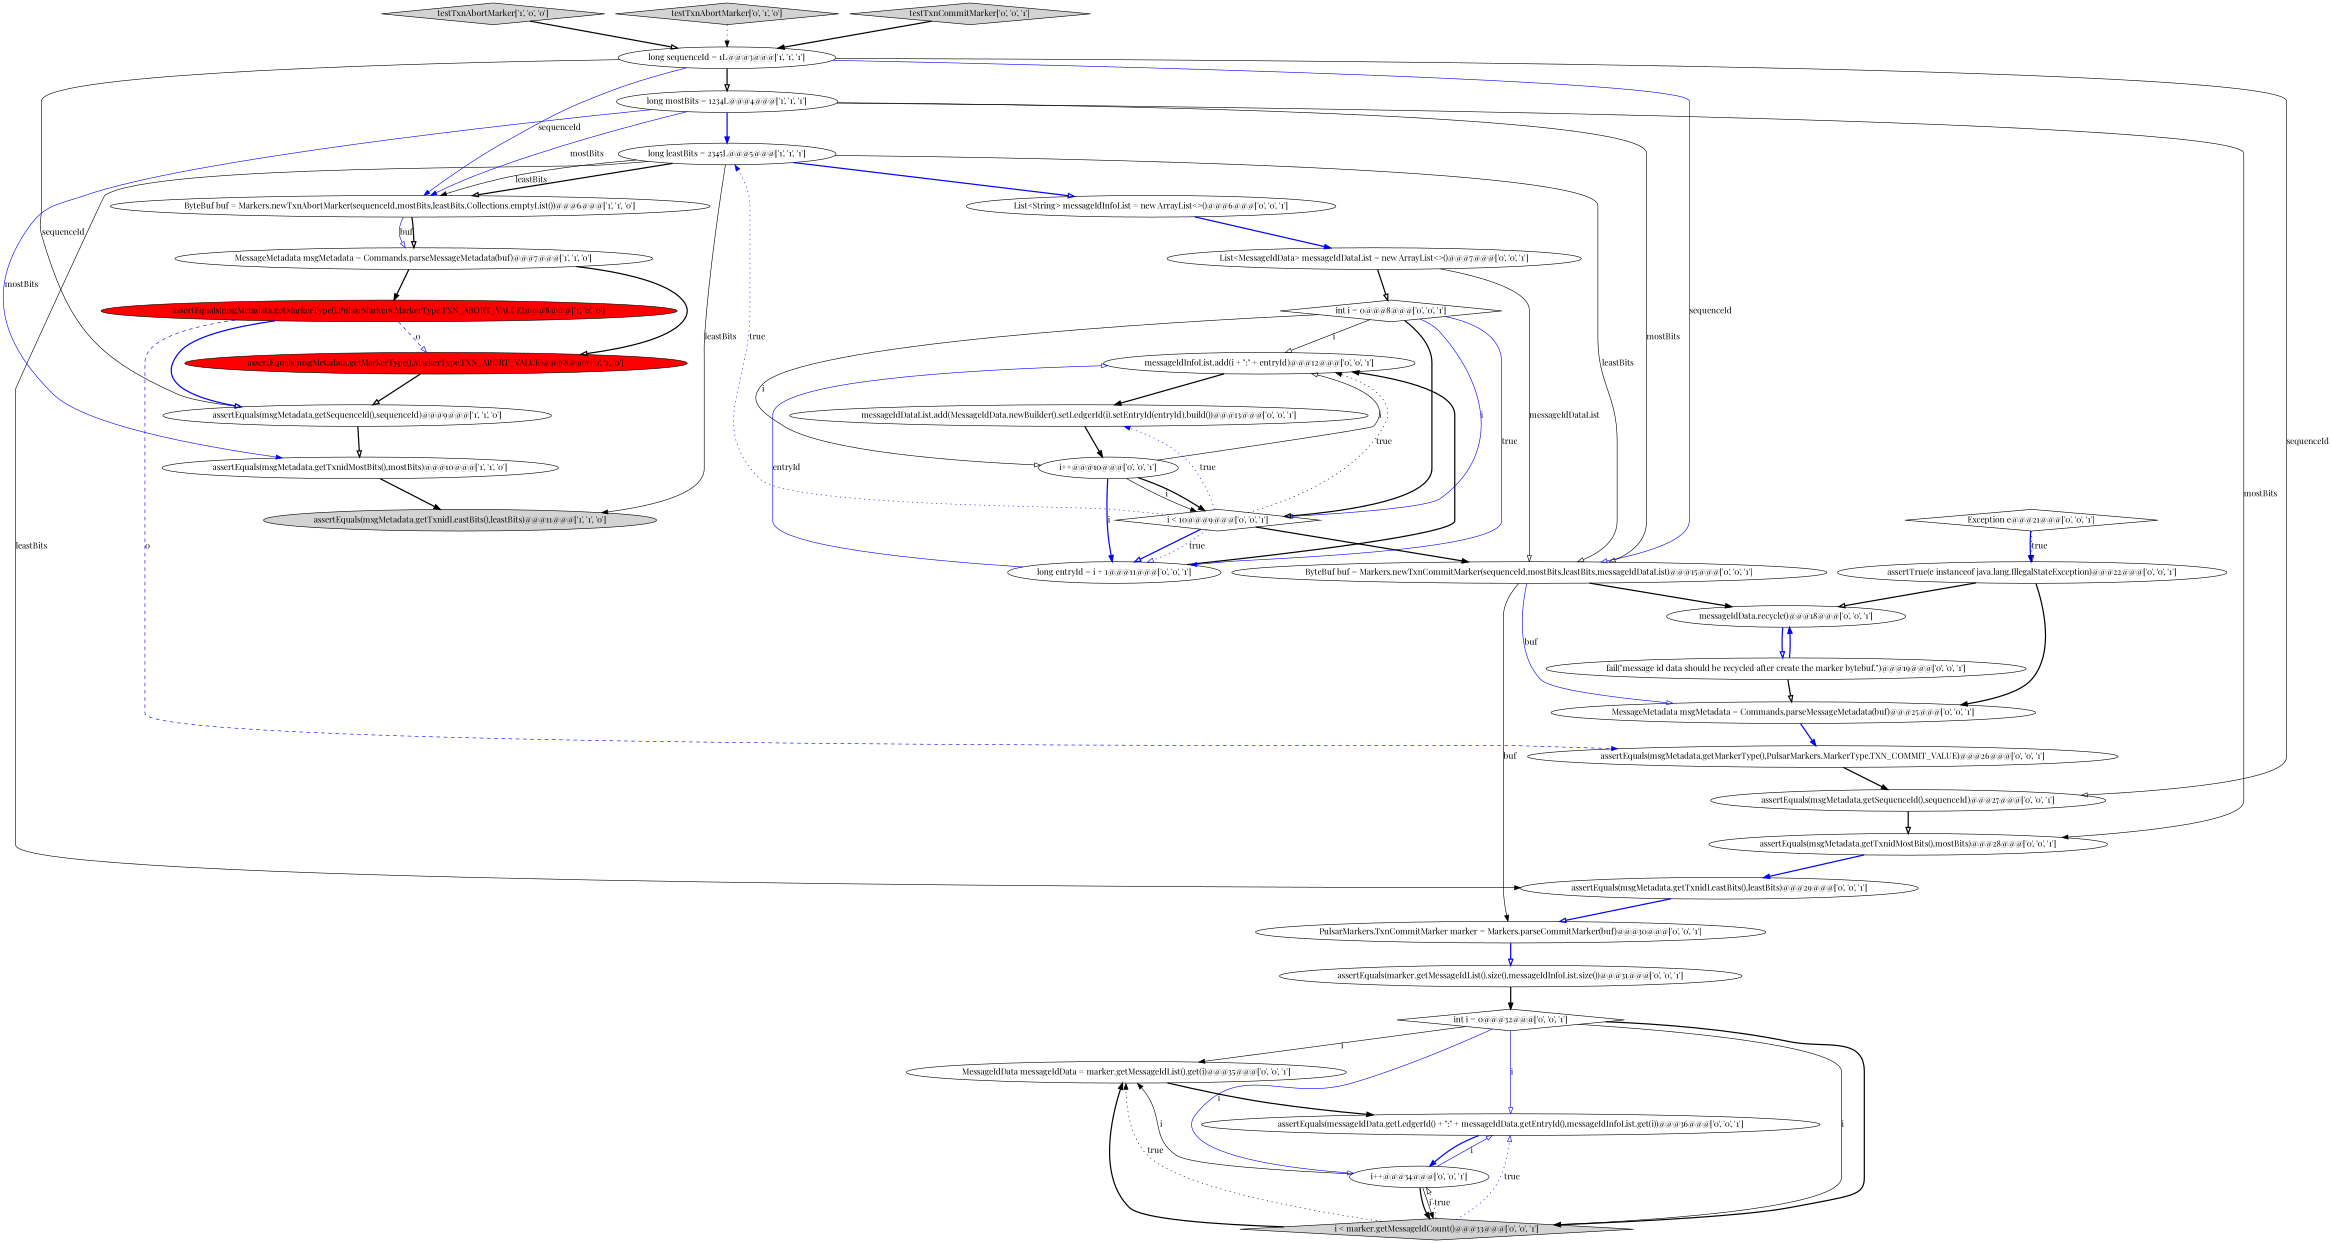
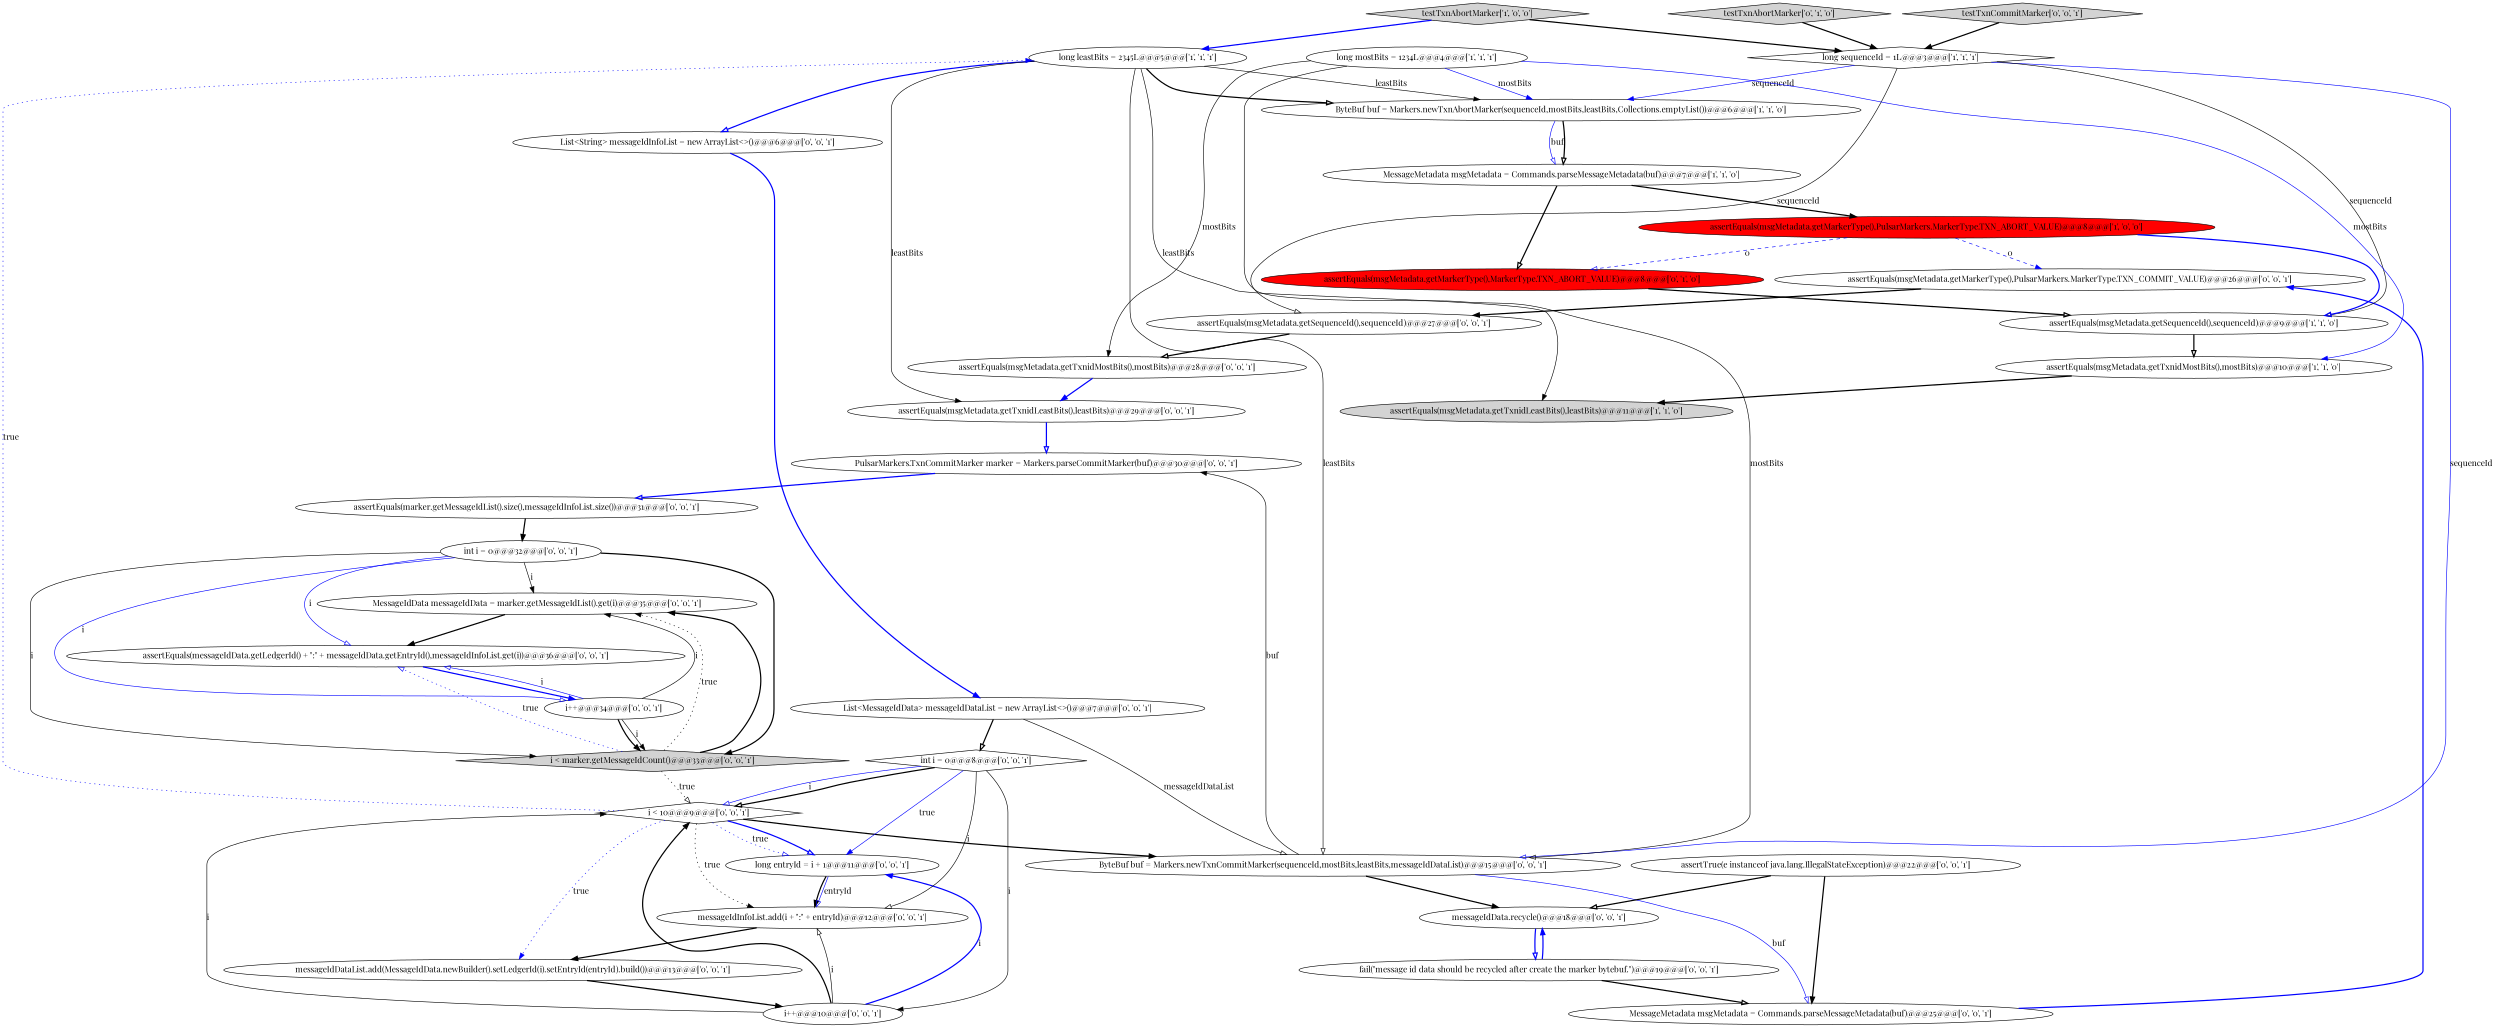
  digraph {
    fontname="Playfair Display"
    node [fillcolor=white fontname="Playfair Display" shape=ellipse style=filled]
    edge [arrowhead=normal color=black fontname="Playfair Display" style=bold]
    n1 [label="long leastBits = 2345L@@@5@@@['1', '1', '1']"]
    n2 [fillcolor=lightgray label="assertEquals(msgMetadata.getTxnidLeastBits(),leastBits)@@@11@@@['1', '1', '0']"]
    n3 [label="ByteBuf buf = Markers.newTxnAbortMarker(sequenceId,mostBits,leastBits,Collections.emptyList())@@@6@@@['1', '1', '0']"]
    n4 [label="List<String> messageIdInfoList = new ArrayList<>()@@@6@@@['0', '0', '1']"]
    n5 [label="ByteBuf buf = Markers.newTxnCommitMarker(sequenceId,mostBits,leastBits,messageIdDataList)@@@15@@@['0', '0', '1']"]
    n6 [label="assertEquals(msgMetadata.getTxnidLeastBits(),leastBits)@@@29@@@['0', '0', '1']"]
    n7 [label="MessageMetadata msgMetadata = Commands.parseMessageMetadata(buf)@@@7@@@['1', '1', '0']"]
    n8 [label="List<MessageIdData> messageIdDataList = new ArrayList<>()@@@7@@@['0', '0', '1']"]
    n9 [label="MessageMetadata msgMetadata = Commands.parseMessageMetadata(buf)@@@25@@@['0', '0', '1']"]
    n10 [label="messageIdData.recycle()@@@18@@@['0', '0', '1']"]
    n11 [label="PulsarMarkers.TxnCommitMarker marker = Markers.parseCommitMarker(buf)@@@30@@@['0', '0', '1']"]
-   n12 [label="int i = 0@@@32@@@['0', '0', '1']" shape=diamond]
+   n12 [label="int i = 0@@@32@@@['0', '0', '1']"]
    n13 [label="MessageIdData messageIdData = marker.getMessageIdList().get(i)@@@35@@@['0', '0', '1']"]
    n14 [label="assertEquals(messageIdData.getLedgerId() + \":\" + messageIdData.getEntryId(),messageIdInfoList.get(i))@@@36@@@['0', '0', '1']"]
    n15 [fillcolor=lightgray label="i < marker.getMessageIdCount()@@@33@@@['0', '0', '1']" shape=diamond]
    n16 [label="i++@@@34@@@['0', '0', '1']"]
    n17 [fillcolor=lightgray label="testTxnAbortMarker['1', '0', '0']" shape=diamond]
-   n18 [label="long sequenceId = 1L@@@3@@@['1', '1', '1']"]
+   n18 [label="long sequenceId = 1L@@@3@@@['1', '1', '1']" shape=diamond]
    n19 [label="assertEquals(msgMetadata.getSequenceId(),sequenceId)@@@27@@@['0', '0', '1']"]
    n20 [label="assertEquals(msgMetadata.getSequenceId(),sequenceId)@@@9@@@['1', '1', '0']"]
    n21 [label="long mostBits = 1234L@@@4@@@['1', '1', '1']"]
-   n22 [label="Exception e@@@21@@@['0', '0', '1']" shape=diamond]
    n23 [label="assertTrue(e instanceof java.lang.IllegalStateException)@@@22@@@['0', '0', '1']"]
    n24 [fillcolor=lightgray label="testTxnAbortMarker['0', '1', '0']" shape=diamond]
    n25 [label="assertEquals(msgMetadata.getTxnidMostBits(),mostBits)@@@28@@@['0', '0', '1']"]
    n26 [label="assertEquals(marker.getMessageIdList().size(),messageIdInfoList.size())@@@31@@@['0', '0', '1']"]
    n27 [label="messageIdInfoList.add(i + \":\" + entryId)@@@12@@@['0', '0', '1']"]
    n28 [label="messageIdDataList.add(MessageIdData.newBuilder().setLedgerId(i).setEntryId(entryId).build())@@@13@@@['0', '0', '1']"]
    n29 [label="i++@@@10@@@['0', '0', '1']"]
    n30 [label="i < 10@@@9@@@['0', '0', '1']" shape=diamond]
    n31 [label="long entryId = i + 1@@@11@@@['0', '0', '1']"]
    n32 [label="assertEquals(msgMetadata.getMarkerType(),PulsarMarkers.MarkerType.TXN_COMMIT_VALUE)@@@26@@@['0', '0', '1']"]
    n33 [label="assertEquals(msgMetadata.getTxnidMostBits(),mostBits)@@@10@@@['1', '1', '0']"]
    n34 [fillcolor=lightgray label="testTxnCommitMarker['0', '0', '1']" shape=diamond]
    n35 [label="fail(\"message id data should be recycled after create the marker bytebuf.\")@@@19@@@['0', '0', '1']"]
    n36 [fillcolor=red label="assertEquals(msgMetadata.getMarkerType(),PulsarMarkers.MarkerType.TXN_ABORT_VALUE)@@@8@@@['1', '0', '0']"]
    n37 [fillcolor=red label="assertEquals(msgMetadata.getMarkerType(),MarkerType.TXN_ABORT_VALUE)@@@8@@@['0', '1', '0']"]
    n38 [label="int i = 0@@@8@@@['0', '0', '1']" shape=diamond]
    n1 -> n2 [label=leastBits style=solid]
    n1 -> n3 [arrowhead=onormal]
    n1 -> n3 [label=leastBits style=solid]
    n1 -> n4 [arrowhead=onormal color=blue]
    n1 -> n5 [arrowhead=onormal label=leastBits style=solid]
    n1 -> n6 [label=leastBits style=solid]
    n3 -> n7 [arrowhead=onormal color=blue label=buf style=solid]
    n3 -> n7 [arrowhead=onormal]
    n4 -> n8 [color=blue]
    n5 -> n9 [arrowhead=onormal color=blue label=buf style=solid]
    n5 -> n10
    n5 -> n11 [label=buf style=solid]
    n6 -> n11 [arrowhead=onormal color=blue]
    n7 -> n36
    n7 -> n37 [arrowhead=onormal]
    n8 -> n5 [arrowhead=onormal label=messageIdDataList style=solid]
    n8 -> n38 [arrowhead=onormal]
    n9 -> n32 [color=blue]
    n10 -> n35 [arrowhead=onormal color=blue]
    n11 -> n26 [arrowhead=onormal color=blue]
    n12 -> n13 [label=i style=solid]
    n12 -> n14 [arrowhead=onormal color=blue label=i style=solid]
    n12 -> n15 [label=i style=solid]
    n12 -> n15
    n12 -> n16 [arrowhead=onormal color=blue label=i style=solid]
    n13 -> n14
    n14 -> n16 [color=blue]
    n15 -> n13
    n15 -> n13 [label=true style=dotted]
    n15 -> n14 [arrowhead=onormal color=blue label=true style=dotted]
-   n15 -> n16 [arrowhead=onormal label=true style=dotted]
+   n15 -> n30 [arrowhead=onormal label=true style=dotted]
    n16 -> n13 [label=i style=solid]
    n16 -> n14 [arrowhead=onormal color=blue label=i style=solid]
    n16 -> n15 [label=i style=solid]
    n16 -> n15
-   n17 -> n18 [arrowhead=onormal]
+   n17 -> n18
    n18 -> n3 [color=blue label=sequenceId style=solid]
    n18 -> n5 [arrowhead=onormal color=blue label=sequenceId style=solid]
    n18 -> n19 [arrowhead=onormal label=sequenceId style=solid]
    n18 -> n20 [arrowhead=onormal label=sequenceId style=solid]
-   n18 -> n21 [arrowhead=onormal]
    n19 -> n25 [arrowhead=onormal]
    n20 -> n33 [arrowhead=onormal]
-   n21 -> n1 [color=blue]
+   n17 -> n1 [color=blue]
    n21 -> n3 [color=blue label=mostBits style=solid]
    n21 -> n5 [arrowhead=onormal label=mostBits style=solid]
    n21 -> n25 [label=mostBits style=solid]
    n21 -> n33 [color=blue label=mostBits style=solid]
-   n22 -> n23 [color=blue]
-   n22 -> n23 [arrowhead=onormal label=true style=dotted]
    n23 -> n9
    n23 -> n10 [arrowhead=onormal]
-   n24 -> n18 [style=dotted]
+   n24 -> n18
    n25 -> n6 [color=blue]
    n26 -> n12
    n27 -> n28
    n28 -> n29
    n29 -> n27 [arrowhead=onormal label=i style=solid]
    n29 -> n30 [label=i style=solid]
    n29 -> n30
    n29 -> n31 [color=blue label=i]
    n30 -> n1 [color=blue label=true style=dotted]
    n30 -> n5
    n30 -> n27 [label=true style=dotted]
    n30 -> n28 [color=blue label=true style=dotted]
    n30 -> n31 [arrowhead=onormal color=blue]
    n30 -> n31 [arrowhead=onormal color=blue label=true style=dotted]
    n31 -> n27
    n31 -> n27 [arrowhead=onormal color=blue label=entryId style=solid]
    n32 -> n19
    n33 -> n2
    n34 -> n18
    n35 -> n9 [arrowhead=onormal]
    n35 -> n10 [color=blue]
    n36 -> n20 [arrowhead=onormal color=blue]
    n36 -> n32 [color=blue label=0 style=dashed]
    n36 -> n37 [arrowhead=onormal color=blue label=0 style=dashed]
    n37 -> n20 [arrowhead=onormal]
    n38 -> n27 [arrowhead=onormal label=i style=solid]
-   n38 -> n29 [arrowhead=onormal label=i style=solid]
+   n38 -> n29 [label=i style=solid]
    n38 -> n30 [arrowhead=onormal color=blue label=i style=solid]
    n38 -> n30 [arrowhead=onormal]
    n38 -> n31 [color=blue label=true style=solid]
  }
